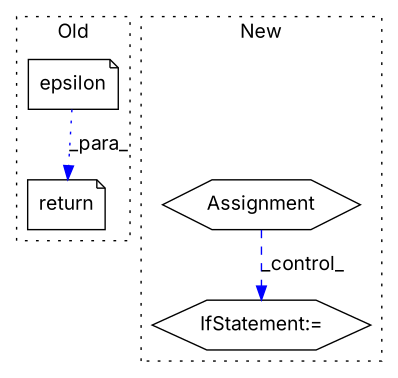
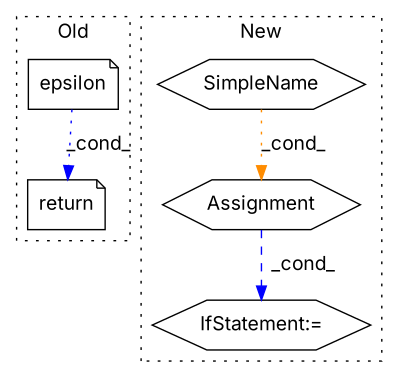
  digraph {
    fontname=Inter
    node [fontname=Inter shape=hexagon]
    edge [color=blue fontname=Inter style=dotted]
    n1 [a=32 l=9 label=epsilon s=597 shape=note]
    n2 [a=41 l=7 label=return s=622 shape=note]
    n3 [a=25 l="4,2" label=Assignment s="2694,2722"]
    n4 [a=7 l=1 label="IfStatement:=" s=2764]
+   n5 [a=42 label=SimpleName]
    subgraph cluster_1 {
      label=Old
      style=dotted
      n1
      n2
    }
    subgraph cluster_2 {
      label=New
      style=dotted
      n3
      n4
+     n5
    }
-   n1 -> n2 [label=_para_]
-   n3 -> n4 [label=_control_ style=dashed]
+   n1 -> n2 [label=_cond_]
+   n3 -> n4 [label=_cond_ style=dashed]
+   n5 -> n3 [color=darkorange label=_cond_]
  }
